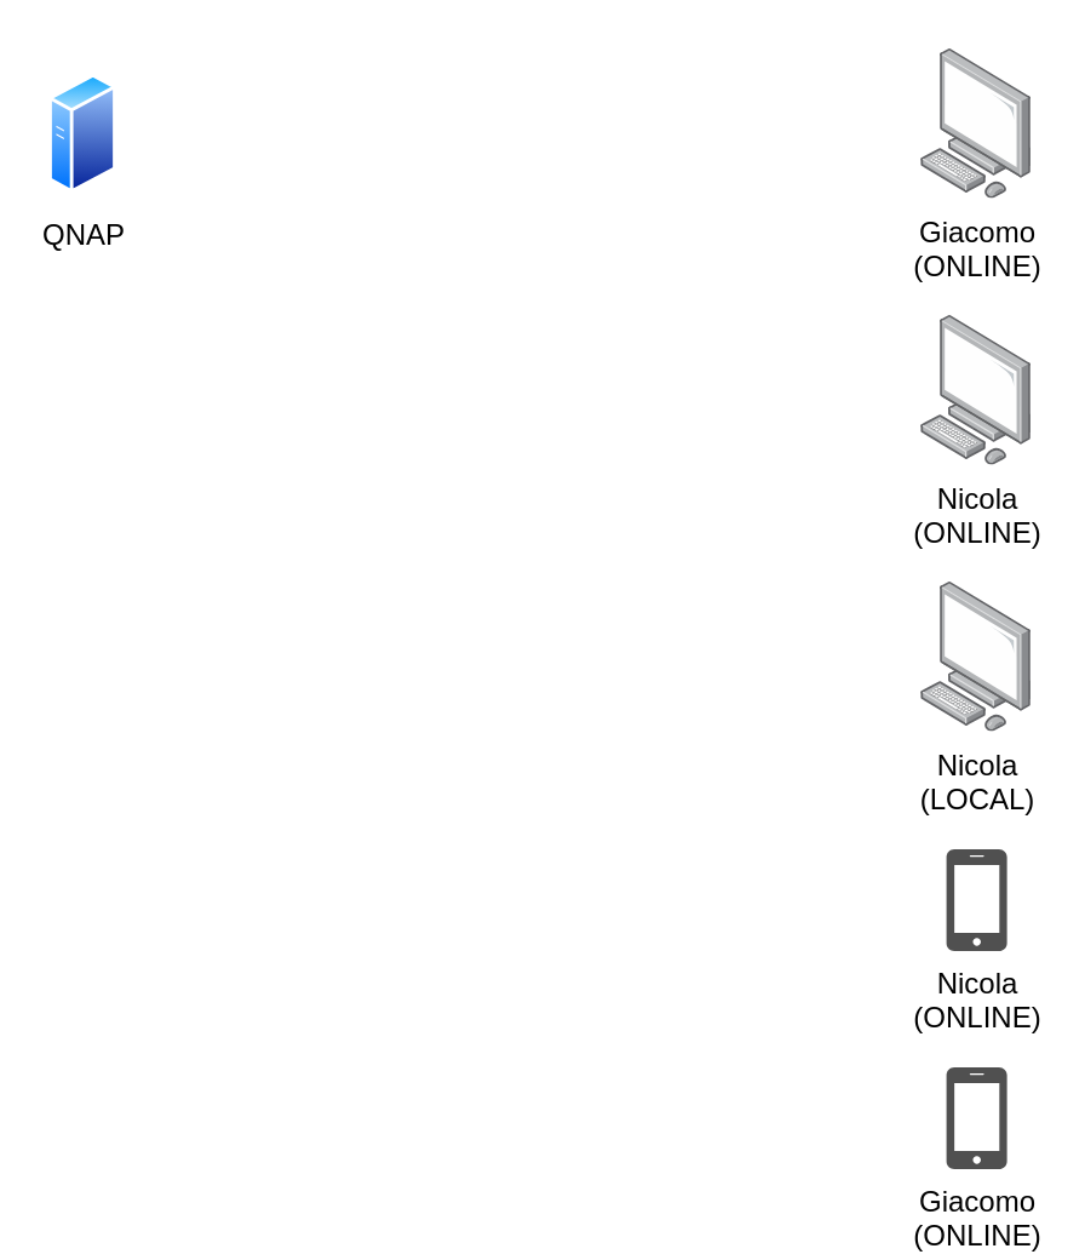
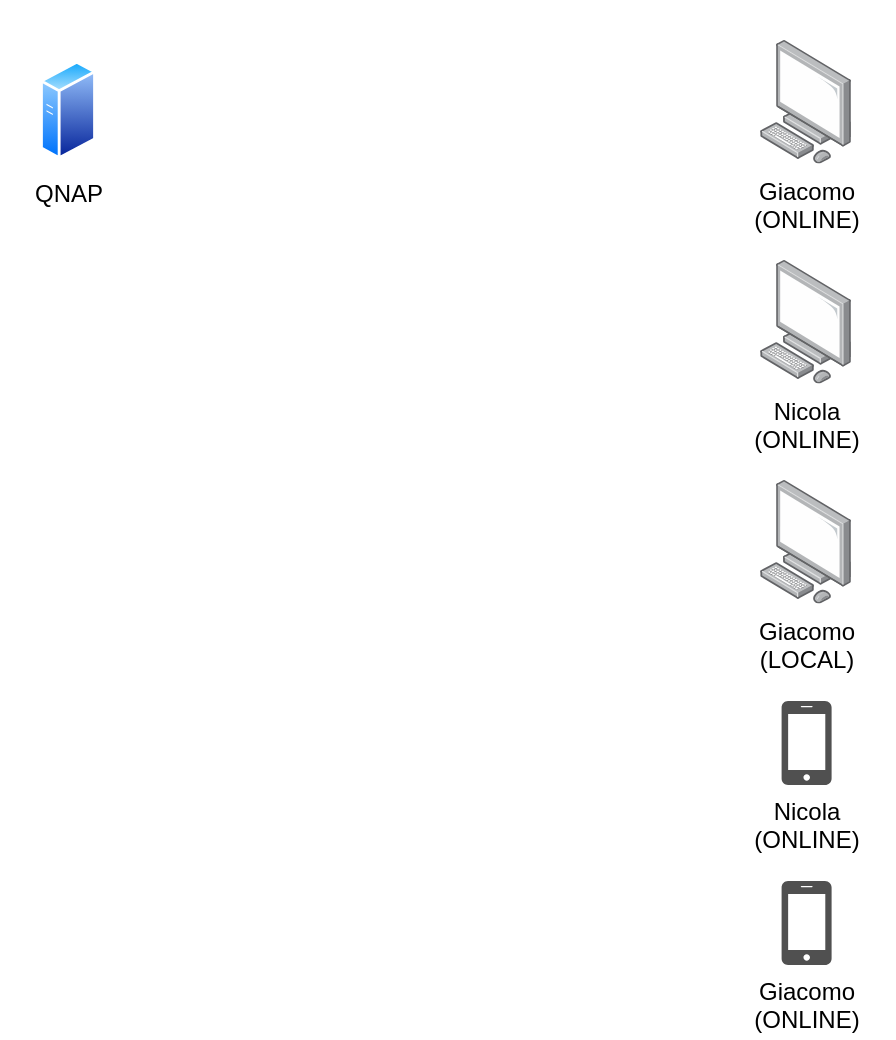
  <mxCell id="0" />
  <mxCell id="1" parent="0" />
  <mxCell id="2" value="QNAP" style="image;aspect=fixed;perimeter=ellipsePerimeter;html=1;align=center;shadow=0;dashed=0;spacingTop=3;image=img/lib/active_directory/generic_server.svg;" vertex="1" parent="1"><mxGeometry x="20" y="30" width="28.0" height="50" as="geometry" /></mxCell>
  <mxCell id="3" value="Giacomo&lt;br&gt;(ONLINE)" style="image;points=[];aspect=fixed;html=1;align=center;shadow=0;dashed=0;image=img/lib/allied_telesis/computer_and_terminals/Personal_Computer.svg;" vertex="1" parent="1"><mxGeometry x="380" y="20" width="45.6" height="61.8" as="geometry" /></mxCell>
  <mxCell id="4" value="Nicola&lt;br&gt;(ONLINE)" style="image;points=[];aspect=fixed;html=1;align=center;shadow=0;dashed=0;image=img/lib/allied_telesis/computer_and_terminals/Personal_Computer.svg;" vertex="1" parent="1"><mxGeometry x="380" y="130" width="45.6" height="61.8" as="geometry" /></mxCell>
- <mxCell id="5" value="Nicola&lt;br&gt;(LOCAL)" style="image;points=[];aspect=fixed;html=1;align=center;shadow=0;dashed=0;image=img/lib/allied_telesis/computer_and_terminals/Personal_Computer.svg;" vertex="1" parent="1"><mxGeometry x="380" y="240" width="45.6" height="61.8" as="geometry" /></mxCell>
+ <mxCell id="5" value="Giacomo&lt;br&gt;(LOCAL)" style="image;points=[];aspect=fixed;html=1;align=center;shadow=0;dashed=0;image=img/lib/allied_telesis/computer_and_terminals/Personal_Computer.svg;" vertex="1" parent="1"><mxGeometry x="380" y="240" width="45.6" height="61.8" as="geometry" /></mxCell>
  <mxCell id="6" value="Nicola&lt;br&gt;(ONLINE)" style="sketch=0;pointerEvents=1;shadow=0;dashed=0;html=1;strokeColor=none;fillColor=#505050;labelPosition=center;verticalLabelPosition=bottom;verticalAlign=top;outlineConnect=0;align=center;shape=mxgraph.office.devices.cell_phone_iphone_standalone;" vertex="1" parent="1"><mxGeometry x="390.3" y="350" width="25" height="42" as="geometry" /></mxCell>
  <mxCell id="7" value="Giacomo&lt;br&gt;(ONLINE)" style="sketch=0;pointerEvents=1;shadow=0;dashed=0;html=1;strokeColor=none;fillColor=#505050;labelPosition=center;verticalLabelPosition=bottom;verticalAlign=top;outlineConnect=0;align=center;shape=mxgraph.office.devices.cell_phone_iphone_standalone;" vertex="1" parent="1"><mxGeometry x="390.3" y="440" width="25" height="42" as="geometry" /></mxCell>
